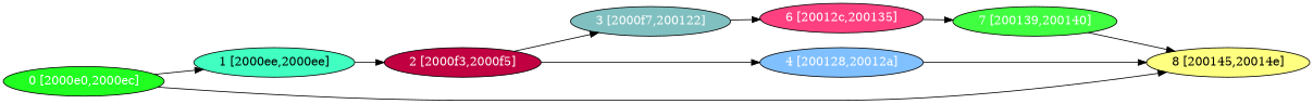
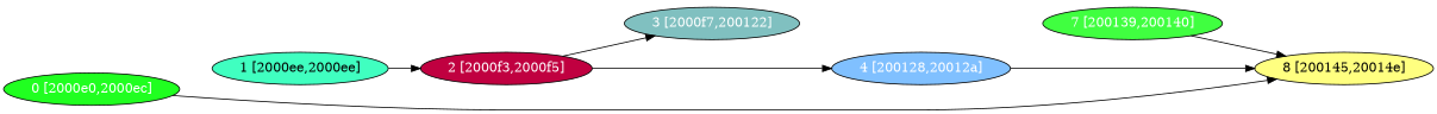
  digraph {
    rankdir=LR
    node [fontcolor="#ffffff" shape=oval style=filled]
    n1 [fillcolor="#20FF20" label="0 [2000e0,2000ec]"]
    n2 [fillcolor="#40FFC0" fontcolor="#000000" label="1 [2000ee,2000ee]"]
    n3 [fillcolor="#FFFF80" fontcolor="#000000" label="8 [200145,20014e]"]
    n4 [fillcolor="#C00040" label="2 [2000f3,2000f5]"]
    n5 [fillcolor="#80C0C0" label="3 [2000f7,200122]"]
    n6 [fillcolor="#80C0FF" label="4 [200128,20012a]"]
-   n7 [fillcolor="#FF4080" label="6 [20012c,200135]"]
    n8 [fillcolor="#40FF40" label="7 [200139,200140]"]
-   n1 -> n2
    n1 -> n3
    n2 -> n4
    n4 -> n5
    n4 -> n6
-   n5 -> n7
    n6 -> n3
-   n7 -> n8
    n8 -> n3
  }
